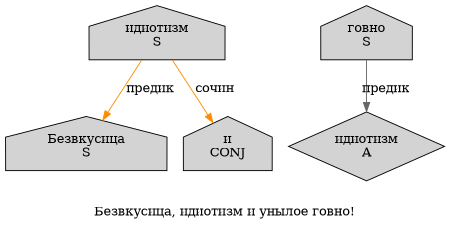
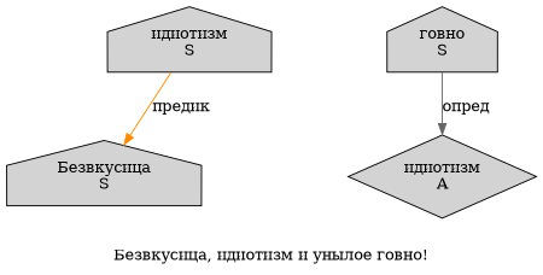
  digraph {
    label="Безвкусица, идиотизм и унылое говно!"
    node [fillcolor=lightgray penwidth=1 shape=house style=filled]
    edge [color=darkorange]
    n1 [label="Безвкусица\nS"]
    n2 [label="идиотизм\nS"]
-   n3 [label="и\nCONJ"]
    n4 [label="говно\nS"]
    n5 [label="идиотизм\nA" shape=diamond]
    n2 -> n1 [label="предик"]
-   n2 -> n3 [label="сочин"]
-   n4 -> n5 [color=gray40 label="предик"]
+   n4 -> n5 [color=gray40 label="опред"]
  }
